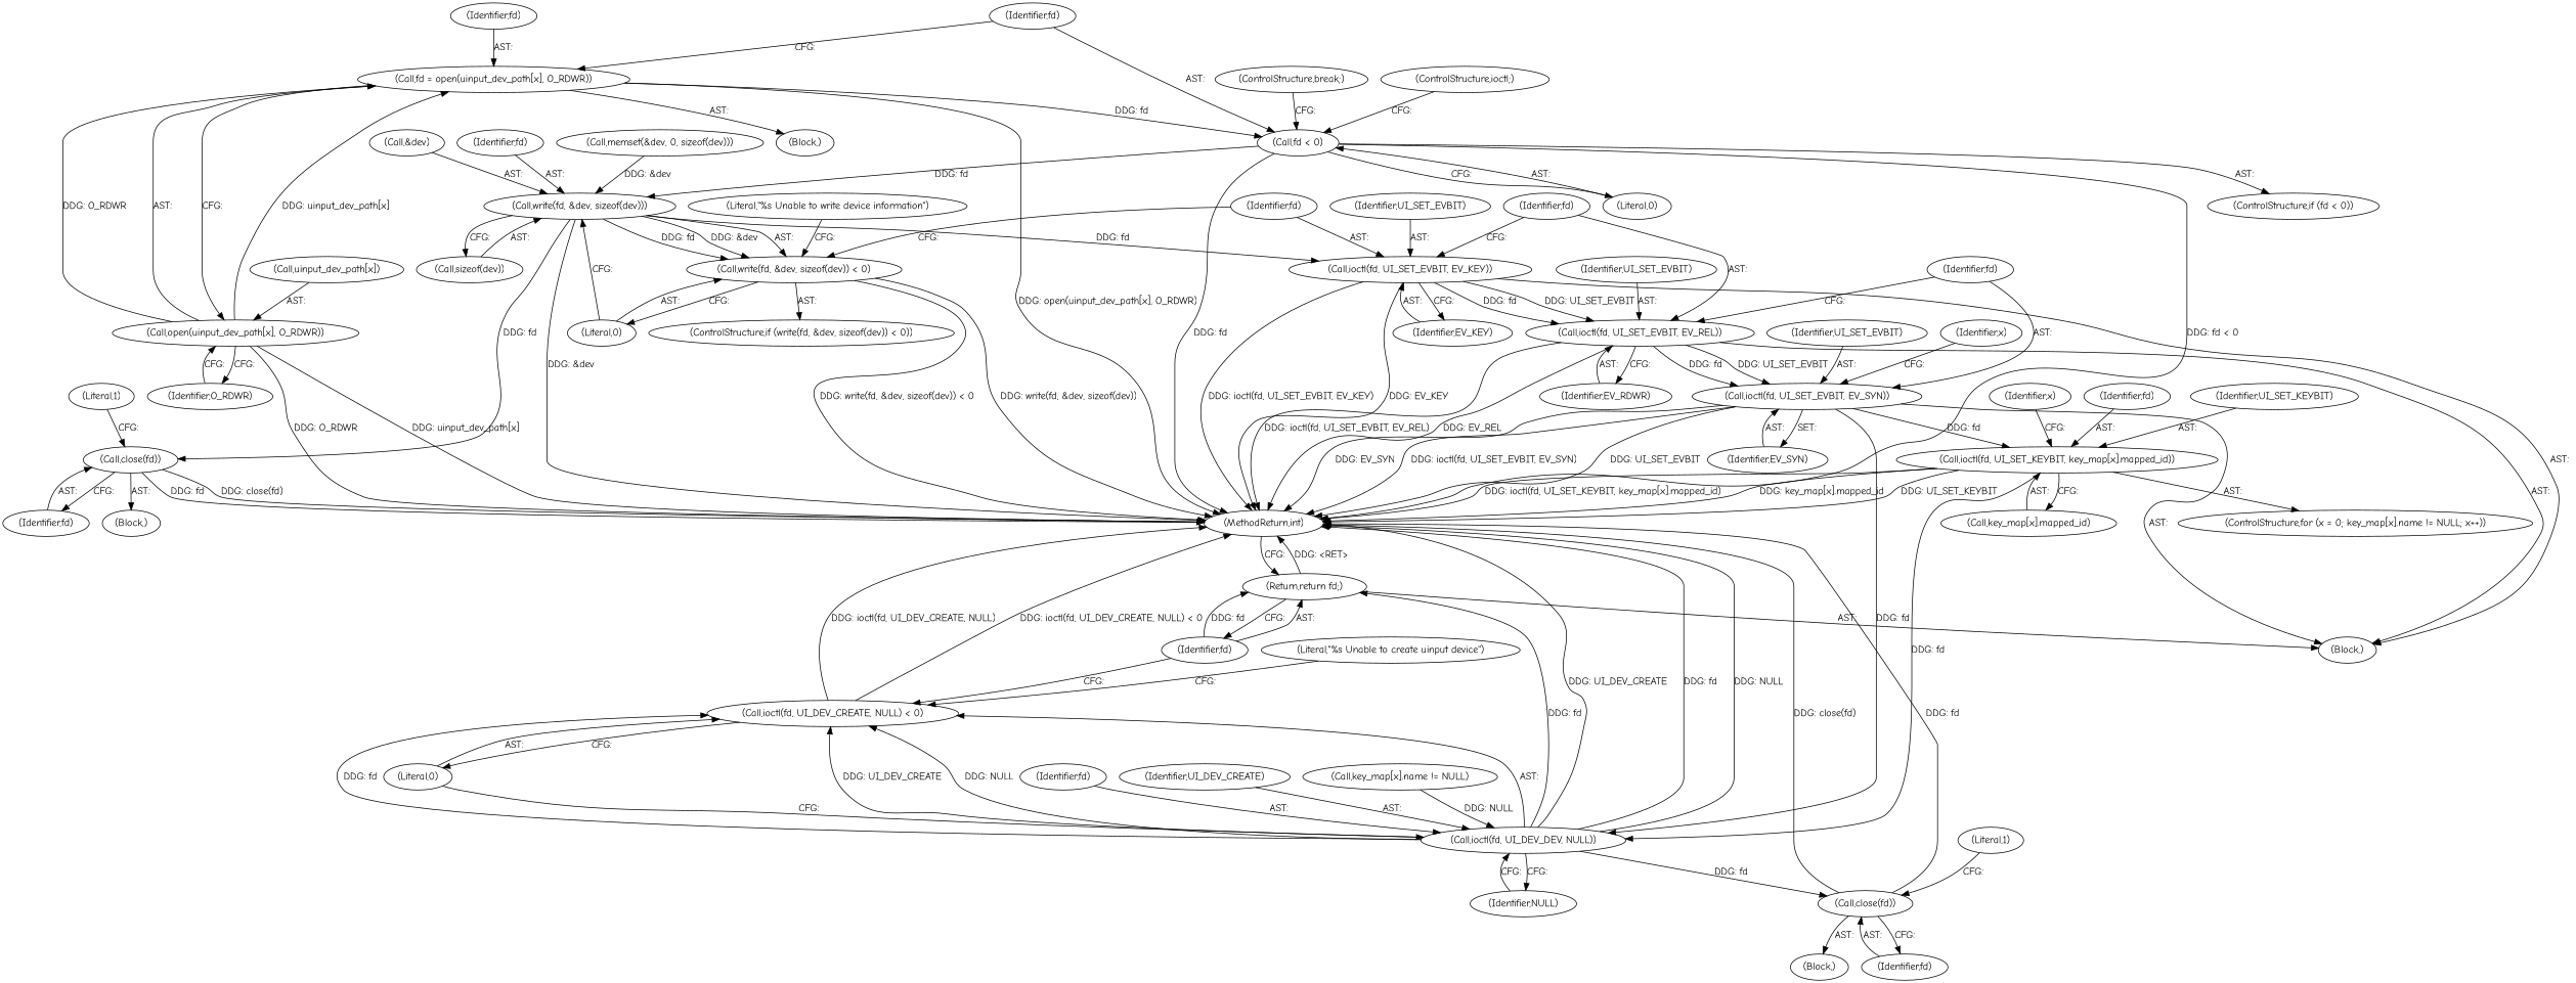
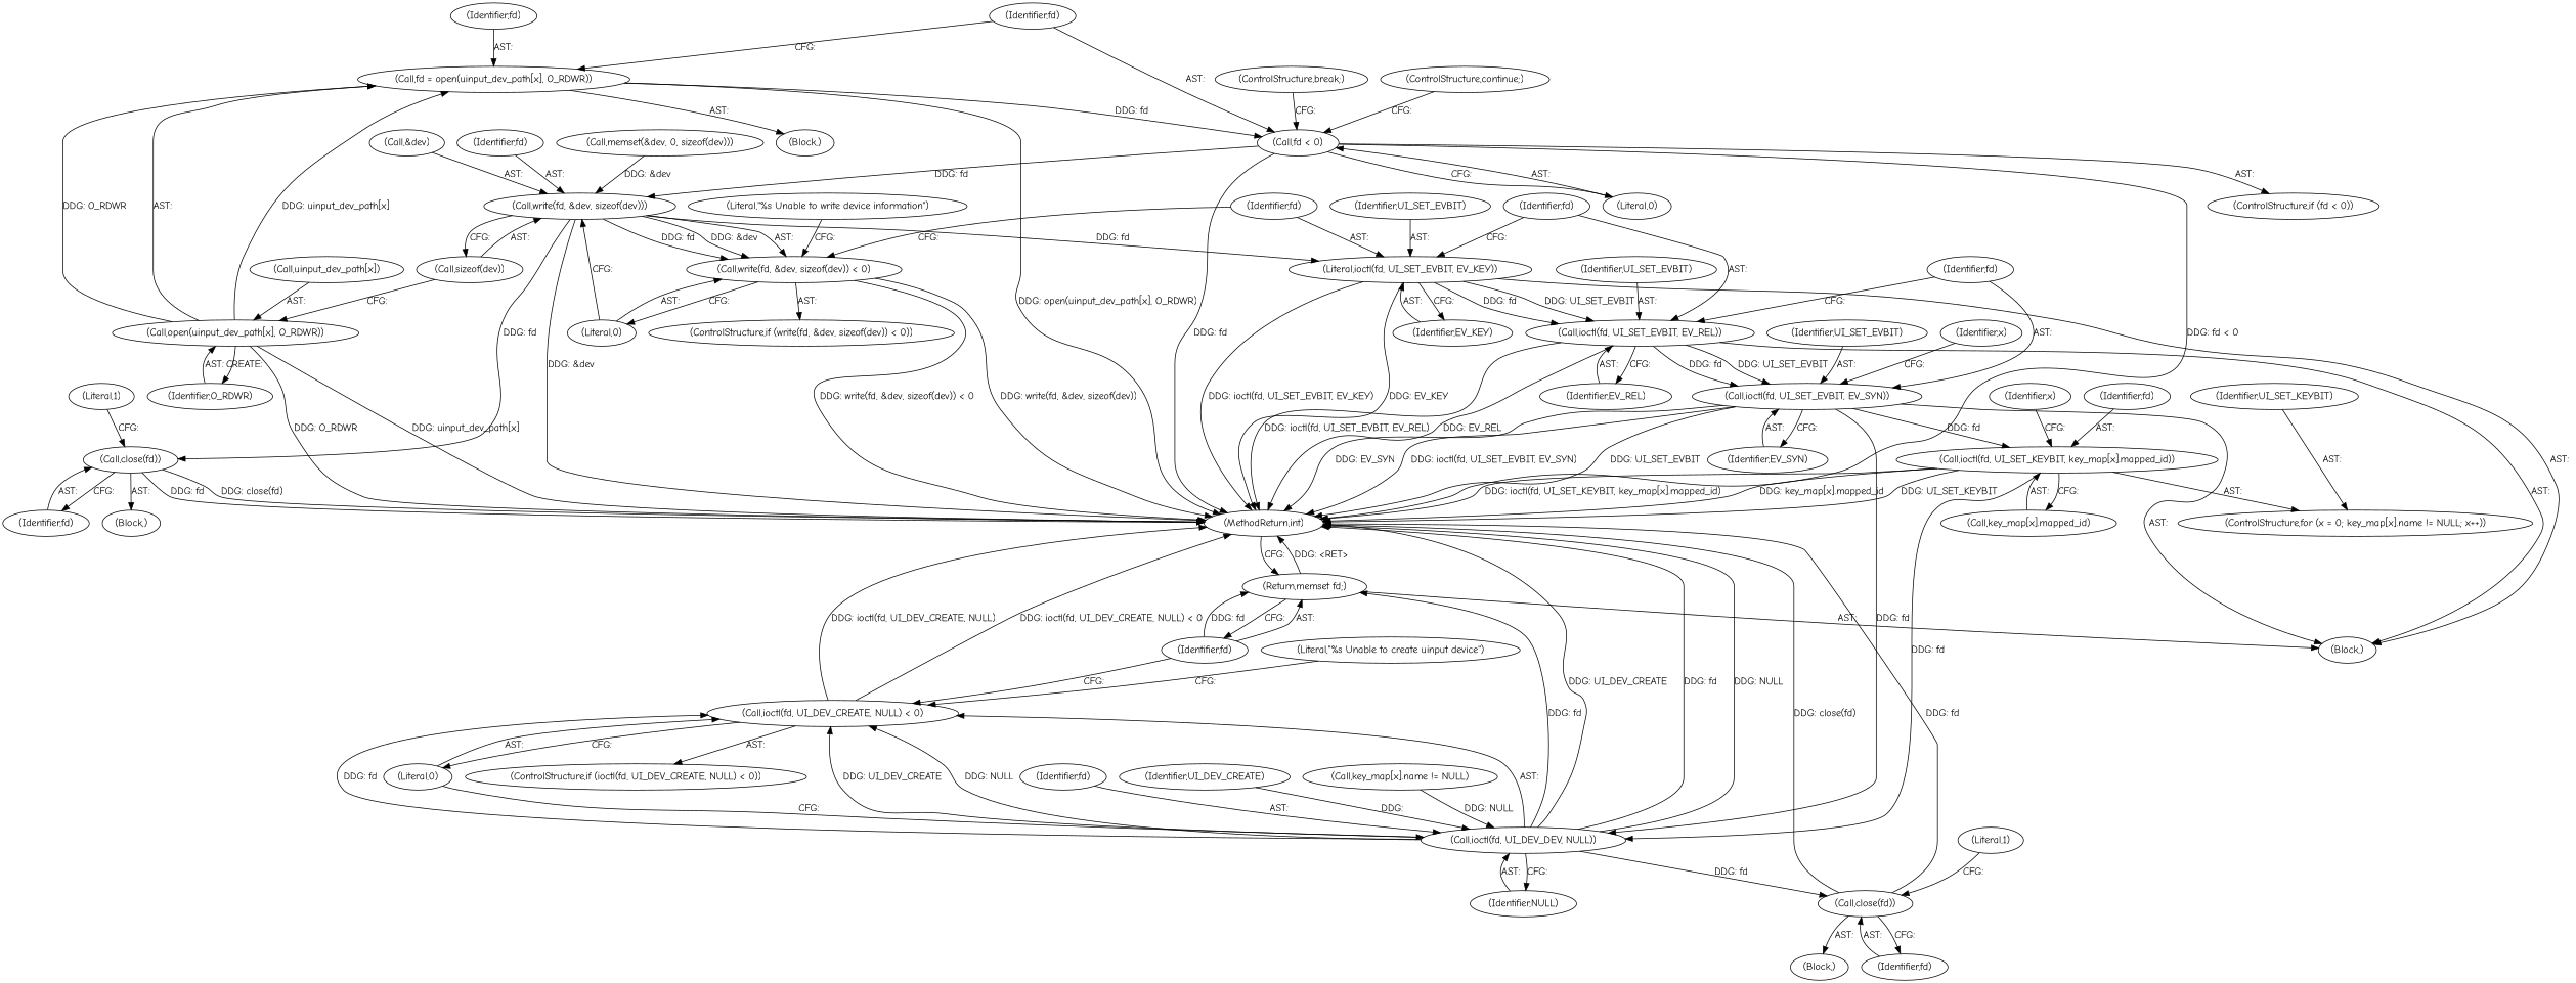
  digraph {
    fontname="Comic Neue"
    node [fontname="Comic Neue"]
    edge [fontname="Comic Neue"]
    n1 [label="(Call,fd = open(uinput_dev_path[x], O_RDWR))"]
    n2 [label="(Call,open(uinput_dev_path[x], O_RDWR))"]
    n3 [label="(Call,fd < 0)"]
    n4 [label="(Block,)"]
    n5 [label="(MethodReturn,int)"]
    n6 [label="(Identifier,O_RDWR)"]
    n7 [label="(Call,write(fd, &dev, sizeof(dev)))"]
    n8 [label="(Literal,0)"]
    n9 [label="(ControlStructure,if (fd < 0))"]
-   n10 [label="(Return,return fd;)"]
+   n10 [label="(Return,memset fd;)"]
    n11 [label="(Call,write(fd, &dev, sizeof(dev)) < 0)"]
    n12 [label="(Call,close(fd))"]
-   n13 [label="(Call,ioctl(fd, UI_SET_EVBIT, EV_KEY))"]
+   n13 [label="(Literal,ioctl(fd, UI_SET_EVBIT, EV_KEY))"]
    n14 [label="(Call,sizeof(dev))"]
    n15 [label="(ControlStructure,if (write(fd, &dev, sizeof(dev)) < 0))"]
    n16 [label="(Literal,0)"]
    n17 [label="(Identifier,fd)"]
    n18 [label="(Block,)"]
    n19 [label="(Call,ioctl(fd, UI_SET_EVBIT, EV_REL))"]
    n20 [label="(Identifier,EV_KEY)"]
    n21 [label="(Block,)"]
    n22 [label="(Call,ioctl(fd, UI_SET_EVBIT, EV_SYN))"]
-   n23 [label="(Identifier,EV_RDWR)"]
+   n23 [label="(Identifier,EV_REL)"]
    n24 [label="(Call,ioctl(fd, UI_SET_KEYBIT, key_map[x].mapped_id))"]
    n25 [label="(Call,ioctl(fd, UI_DEV_DEV, NULL))"]
    n26 [label="(Identifier,EV_SYN)"]
    n27 [label="(ControlStructure,for (x = 0; key_map[x].name != NULL; x++))"]
    n28 [label="(Call,key_map[x].mapped_id)"]
    n29 [label="(Call,ioctl(fd, UI_DEV_CREATE, NULL) < 0)"]
    n30 [label="(Call,close(fd))"]
    n31 [label="(Identifier,NULL)"]
    n32 [label="(Literal,0)"]
+   n33 [label="(ControlStructure,if (ioctl(fd, UI_DEV_CREATE, NULL) < 0))"]
    n34 [label="(Block,)"]
    n35 [label="(Identifier,fd)"]
    n36 [label="(Identifier,fd)"]
    n37 [label="(Identifier,fd)"]
    n38 [label="(Identifier,x)"]
    n39 [label="(Literal,1)"]
-   n40 [label="(ControlStructure,ioctl;)"]
+   n40 [label="(ControlStructure,continue;)"]
    n41 [label="(Identifier,UI_SET_EVBIT)"]
    n42 [label="(Identifier,UI_SET_KEYBIT)"]
    n43 [label="(Identifier,UI_SET_EVBIT)"]
    n44 [label="(Identifier,fd)"]
    n45 [label="(Call,memset(&dev, 0, sizeof(dev)))"]
    n46 [label="(Identifier,fd)"]
    n47 [label="(Call,uinput_dev_path[x])"]
    n48 [label="(Literal,\"%s Unable to create uinput device\")"]
    n49 [label="(Identifier,fd)"]
    n50 [label="(Identifier,fd)"]
    n51 [label="(Identifier,UI_SET_EVBIT)"]
    n52 [label="(Identifier,UI_DEV_CREATE)"]
    n53 [label="(Literal,\"%s Unable to write device information\")"]
    n54 [label="(Identifier,fd)"]
    n55 [label="(Call,&dev)"]
    n56 [label="(Identifier,fd)"]
    n57 [label="(Identifier,fd)"]
    n58 [label="(Literal,1)"]
    n59 [label="(ControlStructure,break;)"]
    n60 [label="(Call,key_map[x].name != NULL)"]
    n61 [label="(Identifier,x)"]
-   n1 -> n2 [label="CFG: "]
+   n14 -> n2 [label="CFG: "]
    n1 -> n3 [label="DDG: fd"]
    n1 -> n4 [label="AST: "]
    n1 -> n5 [label="DDG: open(uinput_dev_path[x], O_RDWR)"]
    n2 -> n1 [label="AST: "]
    n2 -> n1 [label="DDG: uinput_dev_path[x]"]
    n2 -> n1 [label="DDG: O_RDWR"]
    n2 -> n5 [label="DDG: O_RDWR"]
    n2 -> n5 [label="DDG: uinput_dev_path[x]"]
-   n2 -> n6 [label="CFG: "]
+   n2 -> n6 [label="CREATE: "]
    n3 -> n5 [label="DDG: fd < 0"]
    n3 -> n5 [label="DDG: fd"]
    n3 -> n7 [label="DDG: fd"]
    n3 -> n8 [label="CFG: "]
    n3 -> n9 [label="AST: "]
    n5 -> n10 [label="CFG: "]
-   n6 -> n2 [label="CFG: "]
+   n6 -> n2 [label="AST: "]
    n7 -> n5 [label="DDG: &dev"]
    n7 -> n11 [label="AST: "]
    n7 -> n11 [label="DDG: fd"]
    n7 -> n11 [label="DDG: &dev"]
    n7 -> n12 [label="DDG: fd"]
    n7 -> n13 [label="DDG: fd"]
    n7 -> n14 [label="CFG: "]
    n8 -> n3 [label="AST: "]
    n10 -> n5 [label="DDG: <RET>"]
    n10 -> n21 [label="AST: "]
    n10 -> n36 [label="CFG: "]
    n11 -> n5 [label="DDG: write(fd, &dev, sizeof(dev)) < 0"]
    n11 -> n5 [label="DDG: write(fd, &dev, sizeof(dev))"]
    n11 -> n15 [label="AST: "]
    n11 -> n16 [label="CFG: "]
    n12 -> n5 [label="DDG: fd"]
    n12 -> n5 [label="DDG: close(fd)"]
    n12 -> n17 [label="CFG: "]
    n12 -> n18 [label="AST: "]
    n13 -> n5 [label="DDG: EV_KEY"]
    n13 -> n5 [label="DDG: ioctl(fd, UI_SET_EVBIT, EV_KEY)"]
    n13 -> n19 [label="DDG: fd"]
    n13 -> n19 [label="DDG: UI_SET_EVBIT"]
    n13 -> n20 [label="CFG: "]
    n13 -> n21 [label="AST: "]
    n14 -> n7 [label="AST: "]
    n16 -> n7 [label="CFG: "]
    n16 -> n11 [label="AST: "]
    n17 -> n12 [label="AST: "]
    n19 -> n5 [label="DDG: ioctl(fd, UI_SET_EVBIT, EV_REL)"]
    n19 -> n5 [label="DDG: EV_REL"]
    n19 -> n21 [label="AST: "]
    n19 -> n22 [label="DDG: fd"]
    n19 -> n22 [label="DDG: UI_SET_EVBIT"]
    n19 -> n23 [label="CFG: "]
    n20 -> n13 [label="AST: "]
    n22 -> n5 [label="DDG: UI_SET_EVBIT"]
    n22 -> n5 [label="DDG: EV_SYN"]
    n22 -> n5 [label="DDG: ioctl(fd, UI_SET_EVBIT, EV_SYN)"]
    n22 -> n21 [label="AST: "]
    n22 -> n24 [label="DDG: fd"]
    n22 -> n25 [label="DDG: fd"]
-   n22 -> n26 [label="SET: "]
+   n22 -> n26 [label="CFG: "]
    n23 -> n19 [label="AST: "]
    n24 -> n5 [label="DDG: key_map[x].mapped_id"]
    n24 -> n5 [label="DDG: UI_SET_KEYBIT"]
    n24 -> n5 [label="DDG: ioctl(fd, UI_SET_KEYBIT, key_map[x].mapped_id)"]
    n24 -> n25 [label="DDG: fd"]
    n24 -> n27 [label="AST: "]
    n24 -> n28 [label="CFG: "]
    n25 -> n5 [label="DDG: UI_DEV_CREATE"]
    n25 -> n5 [label="DDG: fd"]
    n25 -> n5 [label="DDG: NULL"]
    n25 -> n10 [label="DDG: fd"]
    n25 -> n29 [label="AST: "]
    n25 -> n29 [label="DDG: fd"]
    n25 -> n29 [label="DDG: UI_DEV_CREATE"]
    n25 -> n29 [label="DDG: NULL"]
    n25 -> n30 [label="DDG: fd"]
    n25 -> n31 [label="CFG: "]
    n26 -> n22 [label="AST: "]
    n28 -> n24 [label="AST: "]
    n29 -> n5 [label="DDG: ioctl(fd, UI_DEV_CREATE, NULL) < 0"]
    n29 -> n5 [label="DDG: ioctl(fd, UI_DEV_CREATE, NULL)"]
    n29 -> n32 [label="CFG: "]
+   n29 -> n33 [label="AST: "]
    n30 -> n5 [label="DDG: fd"]
    n30 -> n5 [label="DDG: close(fd)"]
    n30 -> n34 [label="AST: "]
    n30 -> n35 [label="CFG: "]
-   n31 -> n25 [label="CFG: "]
+   n31 -> n25 [label="AST: "]
    n32 -> n25 [label="CFG: "]
    n32 -> n29 [label="AST: "]
    n35 -> n30 [label="AST: "]
    n36 -> n10 [label="AST: "]
    n36 -> n10 [label="DDG: fd"]
    n36 -> n29 [label="CFG: "]
    n37 -> n19 [label="CFG: "]
    n37 -> n22 [label="AST: "]
    n38 -> n22 [label="CFG: "]
    n39 -> n30 [label="CFG: "]
    n40 -> n3 [label="CFG: "]
    n41 -> n19 [label="AST: "]
-   n42 -> n24 [label="AST: "]
+   n42 -> n27 [label="AST: "]
    n43 -> n13 [label="AST: "]
    n44 -> n1 [label="AST: "]
    n45 -> n7 [label="DDG: &dev"]
    n46 -> n13 [label="CFG: "]
    n46 -> n19 [label="AST: "]
    n47 -> n2 [label="AST: "]
    n48 -> n29 [label="CFG: "]
    n49 -> n11 [label="CFG: "]
    n49 -> n13 [label="AST: "]
    n50 -> n25 [label="AST: "]
    n51 -> n22 [label="AST: "]
-   n52 -> n25 [label="AST: "]
+   n52 -> n25 [label="DDG: "]
    n53 -> n11 [label="CFG: "]
    n54 -> n1 [label="CFG: "]
    n54 -> n3 [label="AST: "]
    n55 -> n7 [label="AST: "]
    n56 -> n7 [label="AST: "]
    n57 -> n24 [label="AST: "]
    n58 -> n12 [label="CFG: "]
    n59 -> n3 [label="CFG: "]
    n60 -> n25 [label="DDG: NULL"]
    n61 -> n24 [label="CFG: "]
  }
